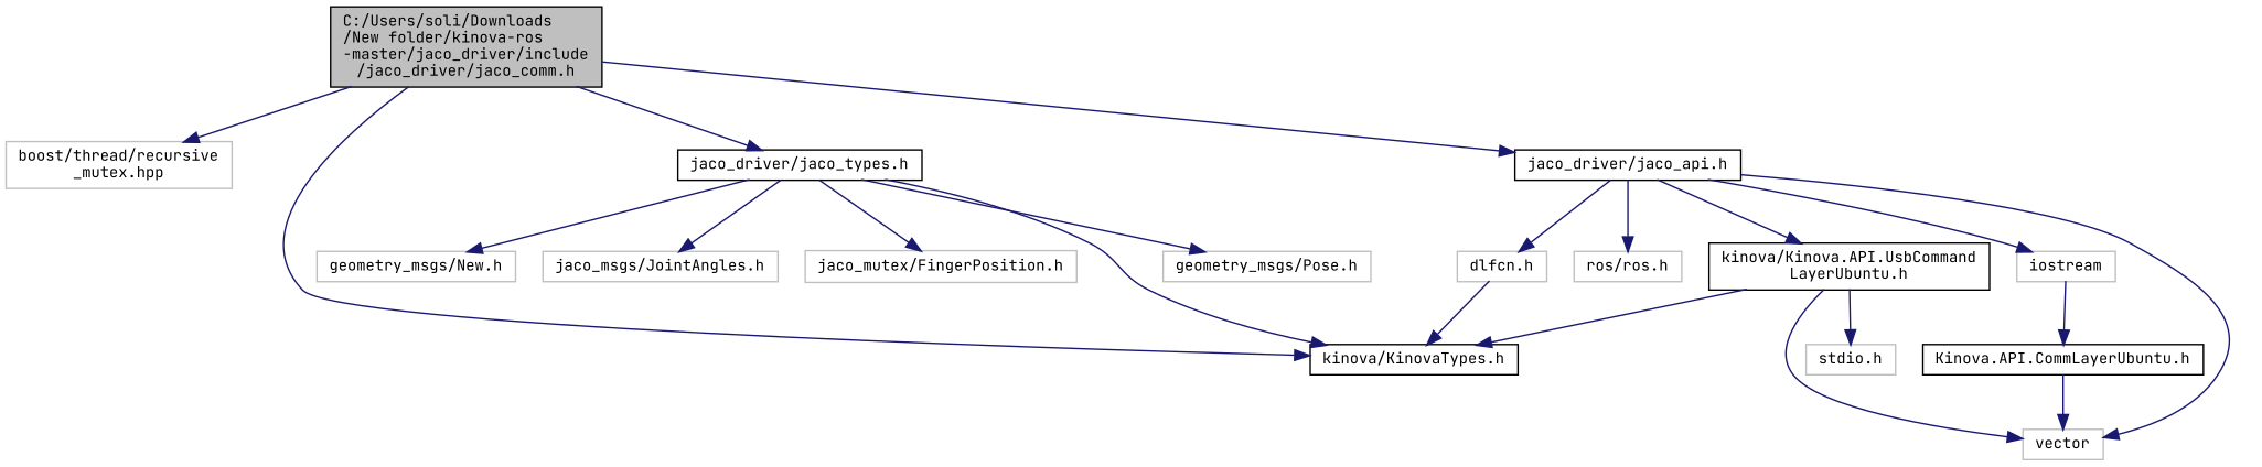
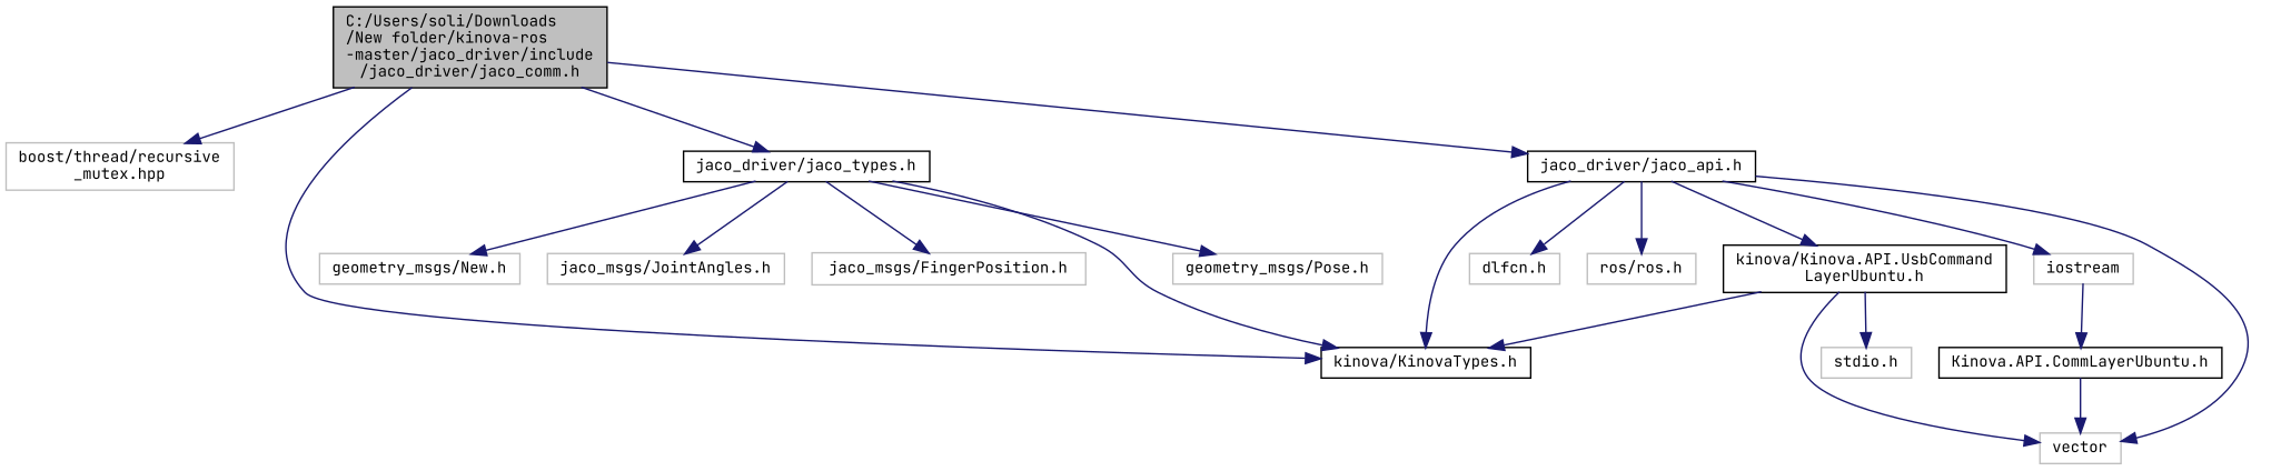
  digraph {
    fontname="JetBrains Mono"
    node [color=grey75 fillcolor=white fontname="JetBrains Mono" fontsize=10 shape=record style=filled]
    edge [color=midnightblue fontname="JetBrains Mono" fontsize=10 labelfontname=Helvetica labelfontsize=10 style=solid]
    n1 [color=black fillcolor=grey75 fontcolor=black height=0.2 label="C:/Users/soli/Downloads\l/New folder/kinova-ros\l-master/jaco_driver/include\l/jaco_driver/jaco_comm.h" width=0.4]
    n2 [height=0.2 label="boost/thread/recursive\l_mutex.hpp" width=0.4]
    n3 [color=black height=0.2 label="kinova/KinovaTypes.h" width=0.4]
    n4 [color=black height=0.2 label="jaco_driver/jaco_types.h" width=0.4]
    n5 [color=black height=0.2 label="jaco_driver/jaco_api.h" width=0.4]
    n6 [height=0.2 label="geometry_msgs/Pose.h" width=0.4]
    n7 [height=0.2 label="geometry_msgs/New.h" width=0.4]
    n8 [height=0.2 label="jaco_msgs/JointAngles.h" width=0.4]
-   n9 [height=0.2 label="jaco_mutex/FingerPosition.h" width=0.4]
+   n9 [height=0.2 label="jaco_msgs/FingerPosition.h" width=0.4]
    n10 [height=0.2 label="dlfcn.h" width=0.4]
    n11 [height=0.2 label="ros/ros.h" width=0.4]
    n12 [height=0.2 label=iostream width=0.4]
    n13 [height=0.2 label=vector width=0.4]
    n14 [color=black height=0.2 label="kinova/Kinova.API.UsbCommand\lLayerUbuntu.h" width=0.4]
    n15 [color=black height=0.2 label="Kinova.API.CommLayerUbuntu.h" width=0.4]
    n16 [height=0.2 label="stdio.h" width=0.4]
    n1 -> n2
    n1 -> n3
    n1 -> n4
    n1 -> n5
    n4 -> n3
    n4 -> n6
    n4 -> n7
    n4 -> n8
    n4 -> n9
-   n10 -> n3
+   n5 -> n3
    n5 -> n10
    n5 -> n11
    n5 -> n12
    n5 -> n13
    n5 -> n14
    n12 -> n15
    n14 -> n3
    n14 -> n13
    n14 -> n16
    n15 -> n13
  }
